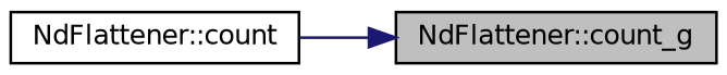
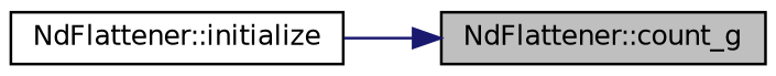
  digraph {
    rankdir=RL
    node [color=black fontname=Helvetica fontsize=10 shape=record style=filled]
    n1 [fillcolor=grey75 fontcolor=black height=0.2 label="NdFlattener::count_g" width=0.4]
-   n2 [fillcolor=white height=0.2 label="NdFlattener::count" width=0.4]
+   n2 [fillcolor=white height=0.2 label="NdFlattener::initialize" width=0.4]
    n1 -> n2 [color=midnightblue dir=back fontname=Helvetica fontsize=10 labelfontname=Helvetica labelfontsize=10 style=solid]
  }
